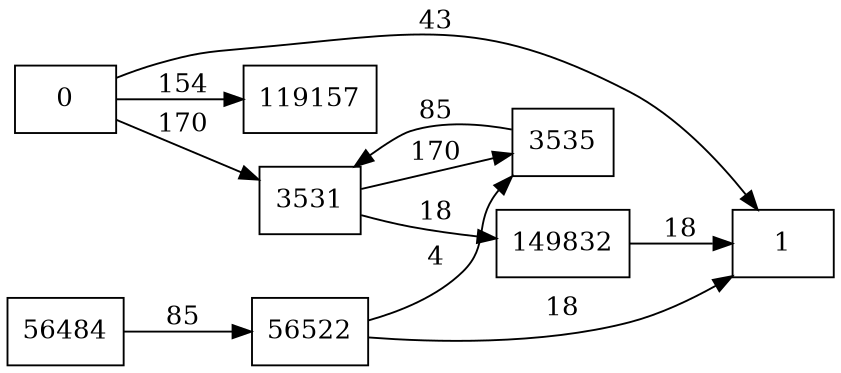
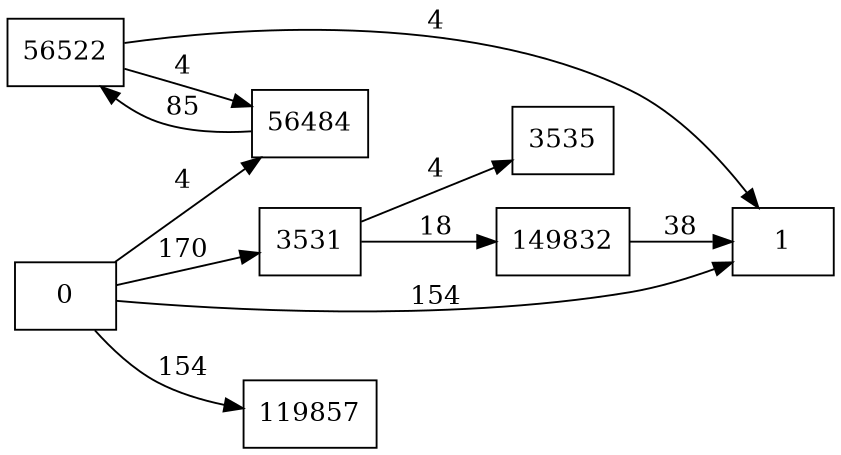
  digraph {
    rankdir=LR
    node [shape=rectangle]
    3531
    3535
    149832
    56484
    56522
    1
    0
-   119857 [label=119157]
-   3531 -> 3535 [label=170]
+   119857
+   3531 -> 3535 [label=4]
    3531 -> 149832 [label=18]
-   3535 -> 3531 [label=85]
-   149832 -> 1 [label=18]
+   149832 -> 1 [label=38]
    56484 -> 56522 [label=85]
-   56522 -> 3535 [label=4]
-   56522 -> 1 [label=18]
+   56522 -> 56484 [label=4]
+   56522 -> 1 [label=4]
    0 -> 3531 [label=170]
-   0 -> 1 [label=43]
+   0 -> 56484 [label=4]
+   0 -> 1 [label=154]
    0 -> 119857 [label=154]
  }
